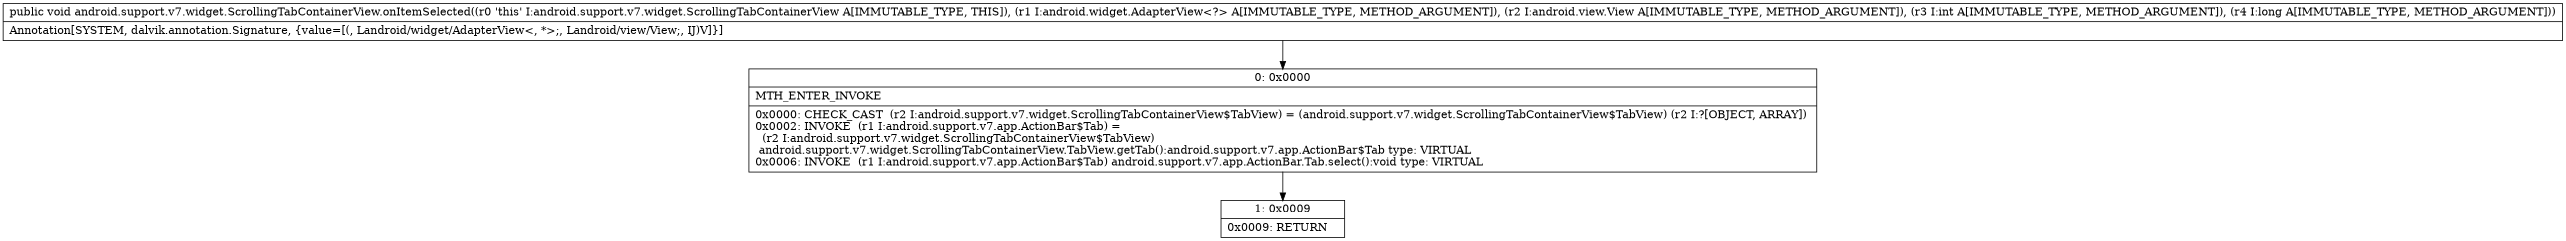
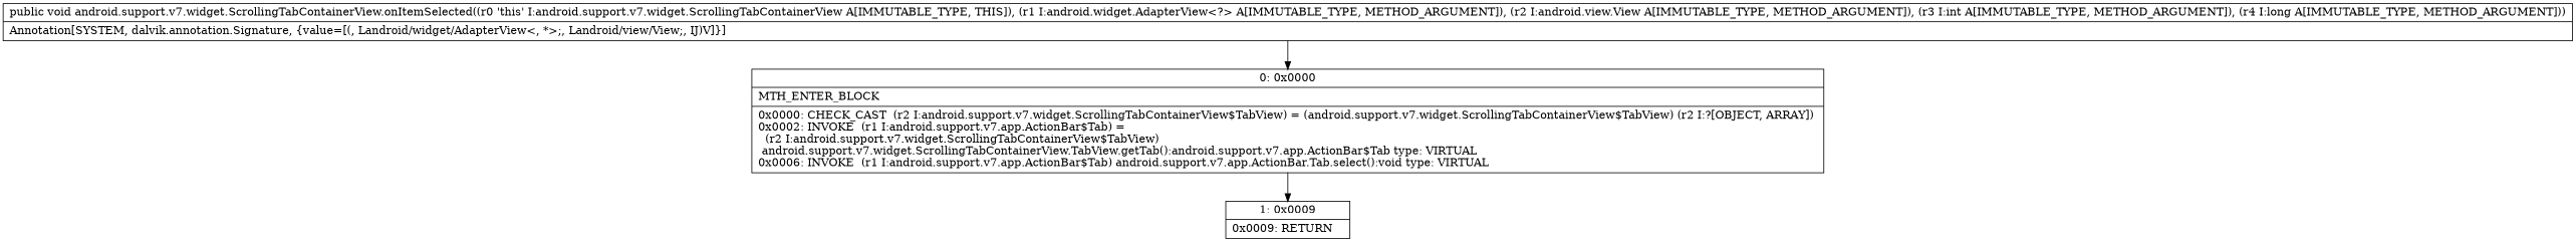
  digraph {
    fontname="DejaVu Serif"
    node [shape=record fontname="DejaVu Serif"]
    edge [fontname="DejaVu Serif"]
-   n1 [label="{0\:\ 0x0000|MTH_ENTER_INVOKE\l|0x0000: CHECK_CAST  (r2 I:android.support.v7.widget.ScrollingTabContainerView$TabView) = (android.support.v7.widget.ScrollingTabContainerView$TabView) (r2 I:?[OBJECT, ARRAY]) \l0x0002: INVOKE  (r1 I:android.support.v7.app.ActionBar$Tab) = \l  (r2 I:android.support.v7.widget.ScrollingTabContainerView$TabView)\l android.support.v7.widget.ScrollingTabContainerView.TabView.getTab():android.support.v7.app.ActionBar$Tab type: VIRTUAL \l0x0006: INVOKE  (r1 I:android.support.v7.app.ActionBar$Tab) android.support.v7.app.ActionBar.Tab.select():void type: VIRTUAL \l}"]
+   n1 [label="{0\:\ 0x0000|MTH_ENTER_BLOCK\l|0x0000: CHECK_CAST  (r2 I:android.support.v7.widget.ScrollingTabContainerView$TabView) = (android.support.v7.widget.ScrollingTabContainerView$TabView) (r2 I:?[OBJECT, ARRAY]) \l0x0002: INVOKE  (r1 I:android.support.v7.app.ActionBar$Tab) = \l  (r2 I:android.support.v7.widget.ScrollingTabContainerView$TabView)\l android.support.v7.widget.ScrollingTabContainerView.TabView.getTab():android.support.v7.app.ActionBar$Tab type: VIRTUAL \l0x0006: INVOKE  (r1 I:android.support.v7.app.ActionBar$Tab) android.support.v7.app.ActionBar.Tab.select():void type: VIRTUAL \l}"]
    n2 [label="{1\:\ 0x0009|0x0009: RETURN   \l}"]
    n3 [label="{public void android.support.v7.widget.ScrollingTabContainerView.onItemSelected((r0 'this' I:android.support.v7.widget.ScrollingTabContainerView A[IMMUTABLE_TYPE, THIS]), (r1 I:android.widget.AdapterView\<?\> A[IMMUTABLE_TYPE, METHOD_ARGUMENT]), (r2 I:android.view.View A[IMMUTABLE_TYPE, METHOD_ARGUMENT]), (r3 I:int A[IMMUTABLE_TYPE, METHOD_ARGUMENT]), (r4 I:long A[IMMUTABLE_TYPE, METHOD_ARGUMENT]))  | Annotation[SYSTEM, dalvik.annotation.Signature, \{value=[(, Landroid\/widget\/AdapterView\<, *\>;, Landroid\/view\/View;, IJ)V]\}]\l}"]
    n1 -> n2
    n3 -> n1
  }
